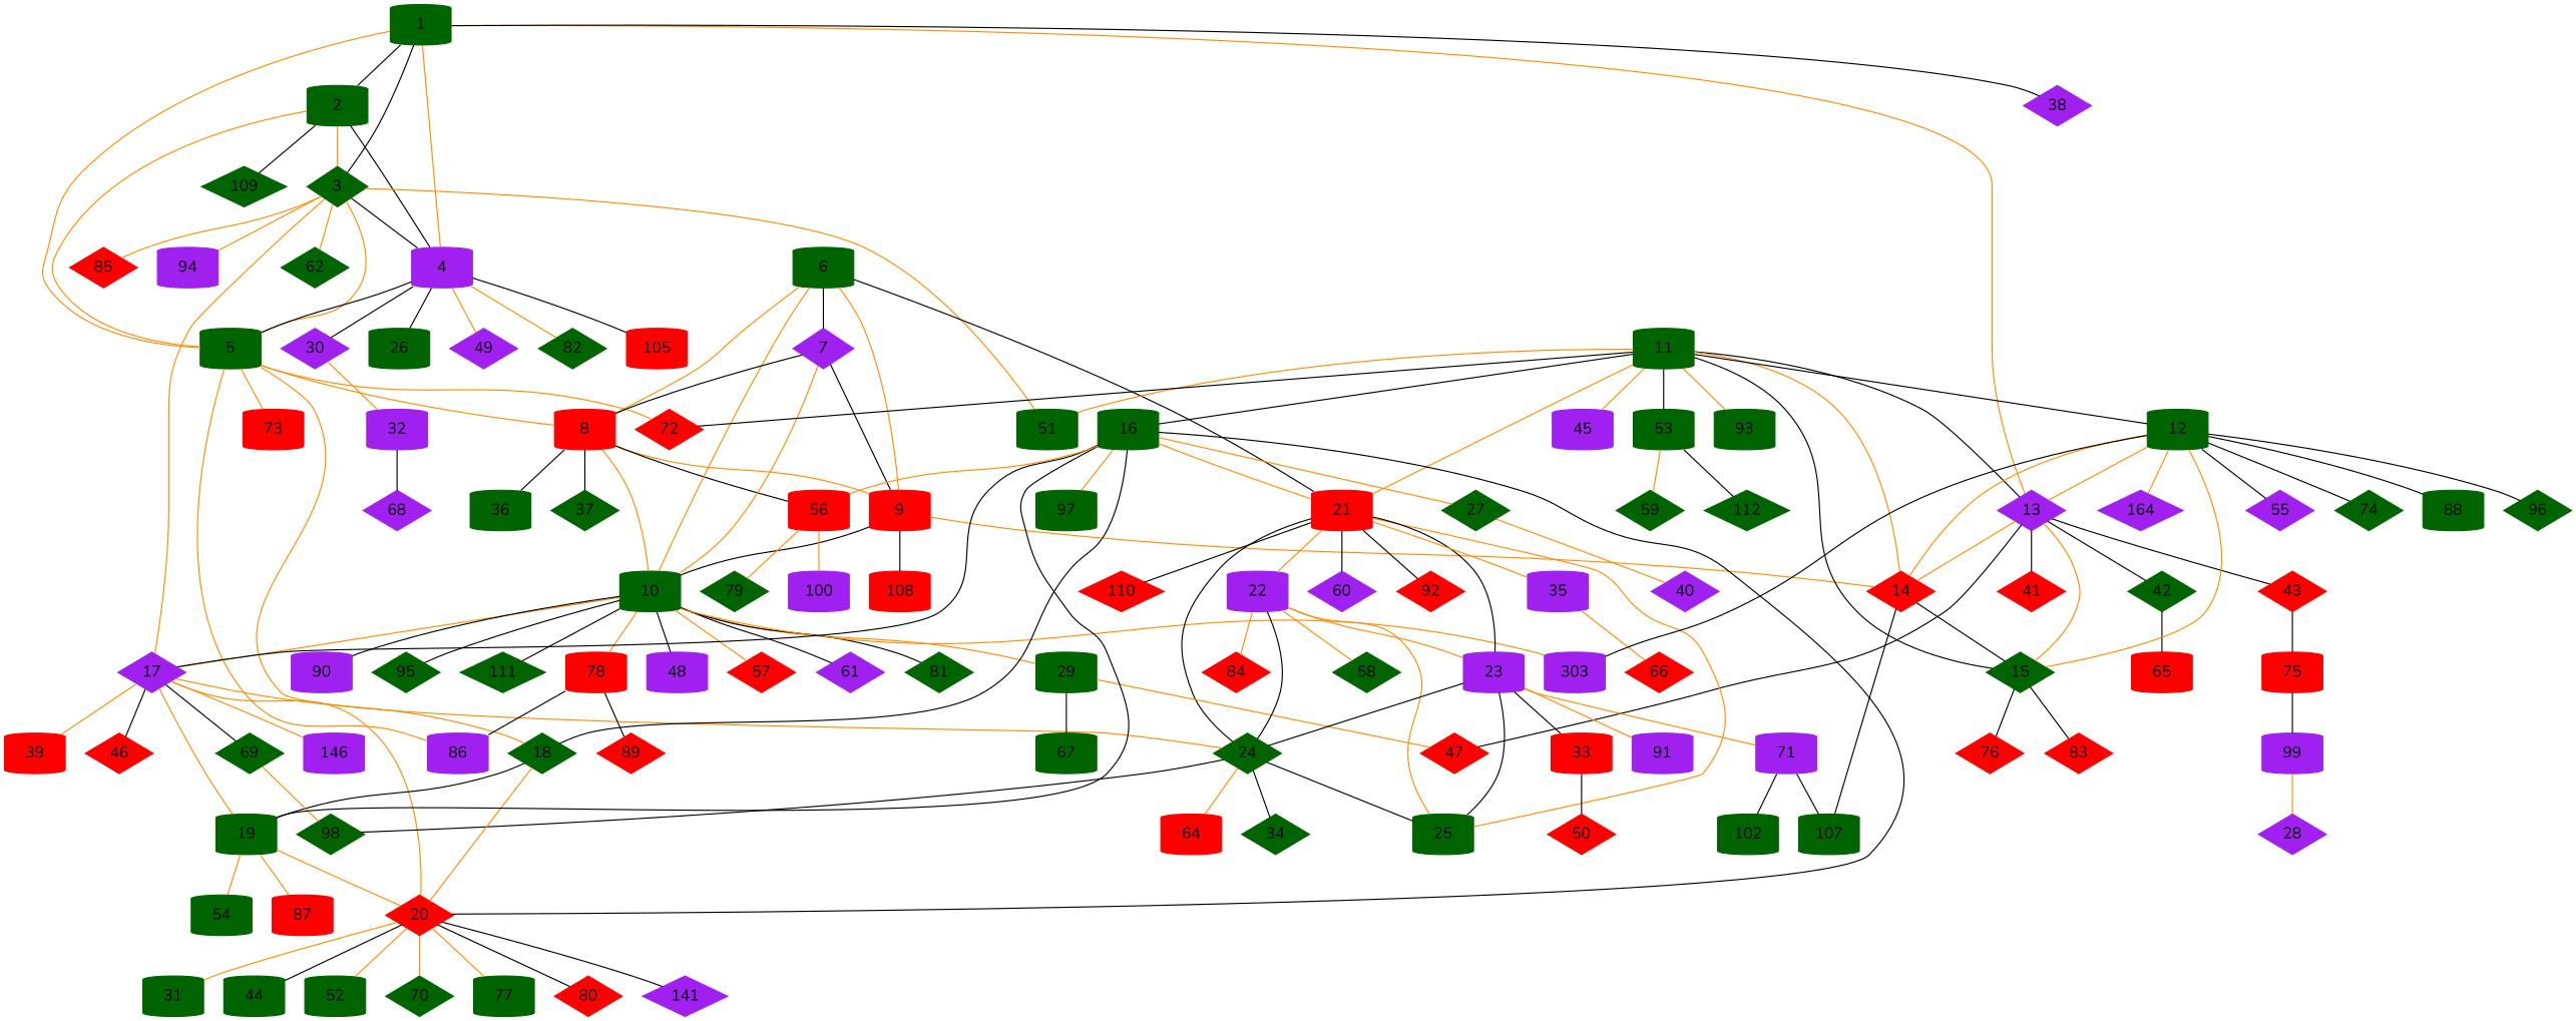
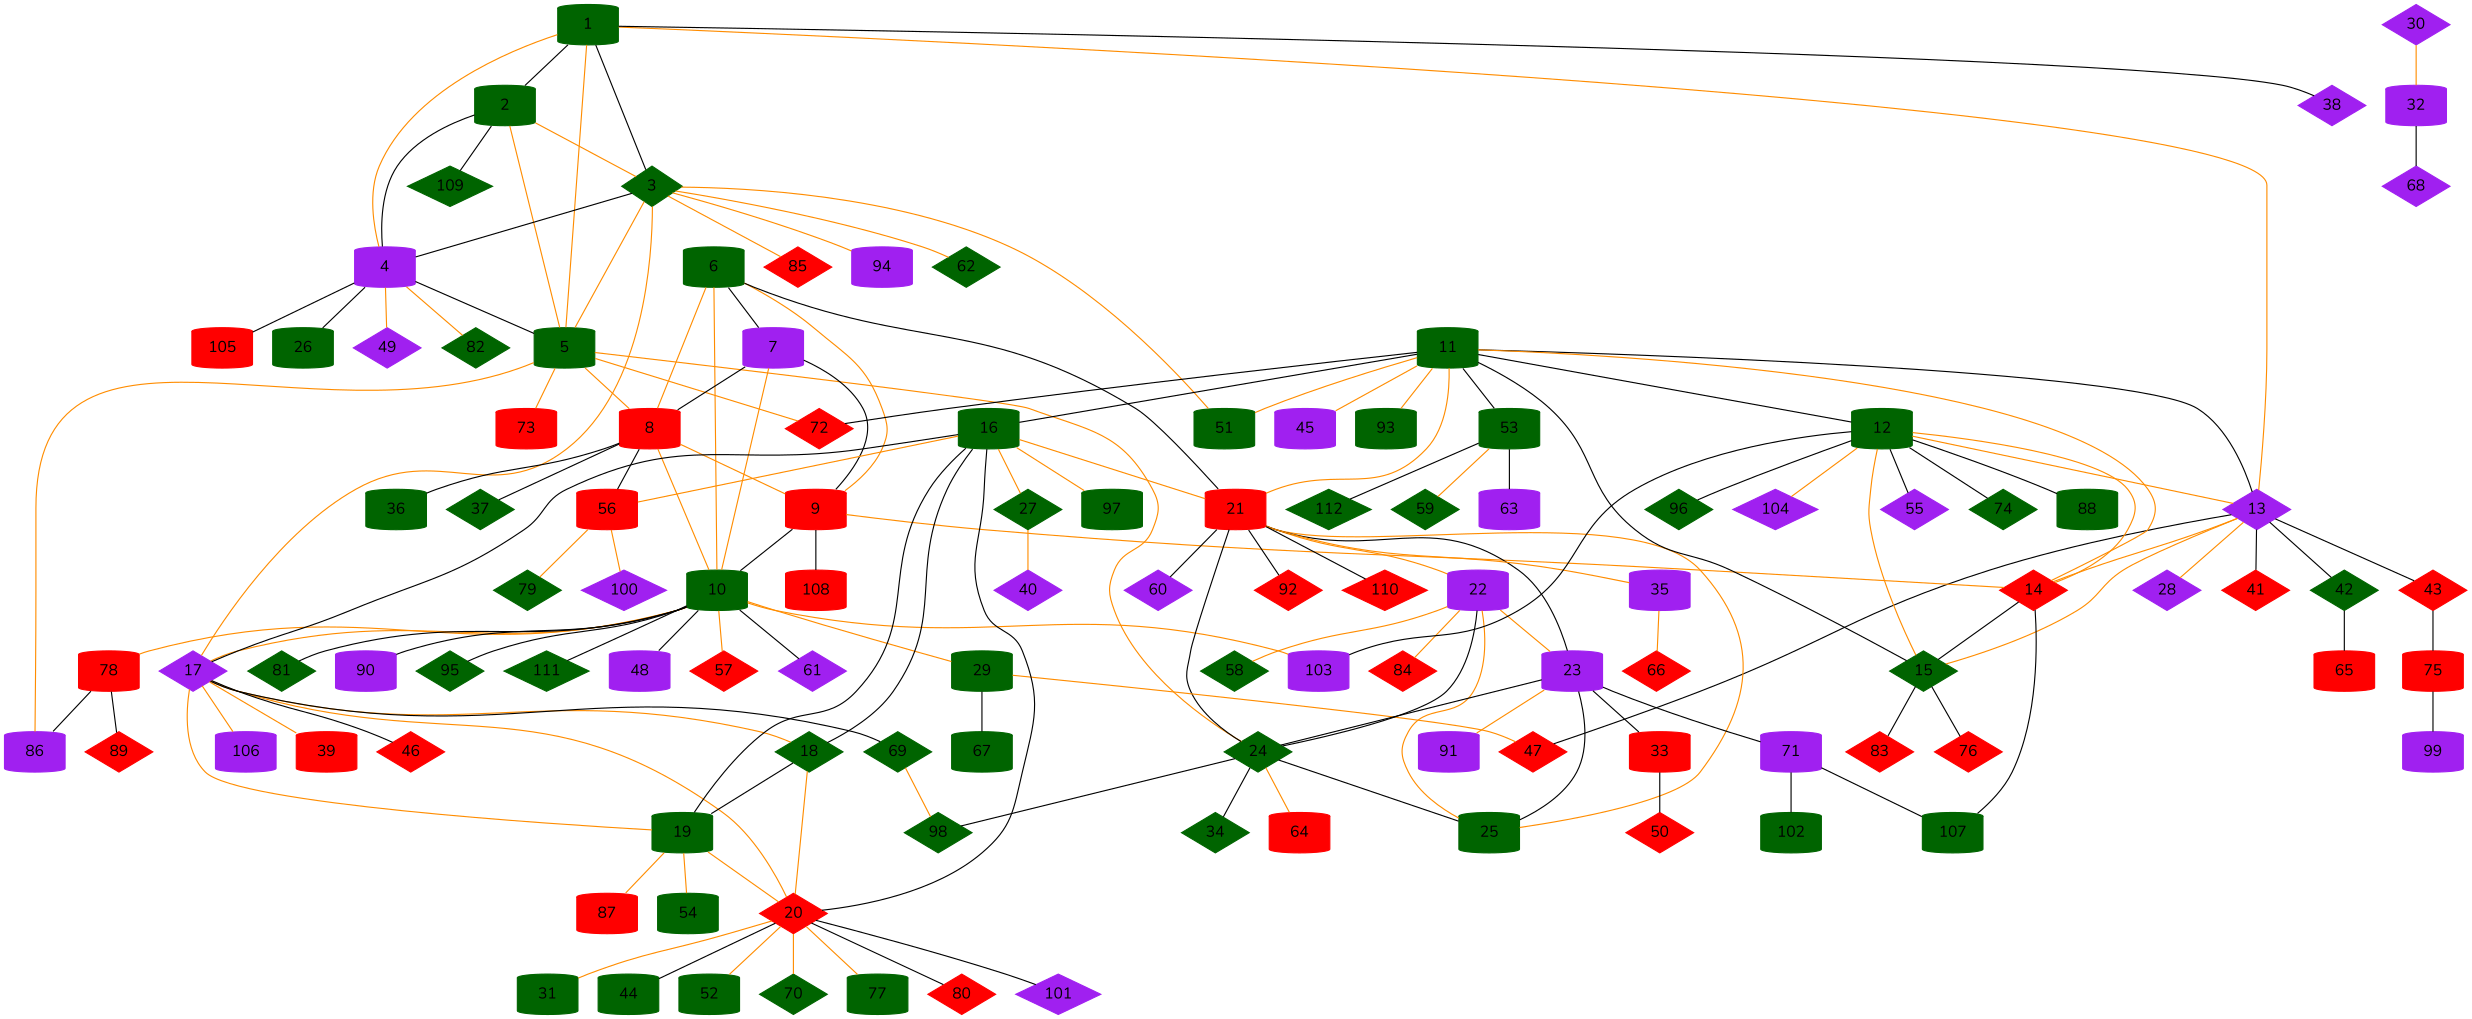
  graph {
    fontname=Nunito
    node [color=darkgreen fontname=Nunito shape=cylinder style=filled]
    edge [color=black fontname=Nunito]
    1
    2
    3 [shape=diamond]
    4 [color=purple]
    5
    13 [color=purple shape=diamond]
    38 [color=purple shape=diamond]
    109 [shape=diamond]
    17 [color=purple shape=diamond]
    51
    62 [shape=diamond]
    85 [color=red shape=diamond]
    94 [color=purple]
    26
    30 [color=purple shape=diamond]
    49 [color=purple shape=diamond]
    82 [shape=diamond]
    105 [color=red]
    8 [color=red]
    24 [shape=diamond]
    72 [color=red shape=diamond]
    73 [color=red]
    86 [color=purple]
    14 [color=red shape=diamond]
    15 [shape=diamond]
    28 [color=purple shape=diamond]
    41 [color=red shape=diamond]
    42 [shape=diamond]
    43 [color=red shape=diamond]
    47 [color=red shape=diamond]
    18 [shape=diamond]
    19
    20 [color=red shape=diamond]
    39 [color=red]
    46 [color=red shape=diamond]
    69 [shape=diamond]
-   106 [color=purple label=146]
+   106 [color=purple]
    32 [color=purple]
    9 [color=red]
    10
    36
    37 [shape=diamond]
    56 [color=red]
    25
    34 [shape=diamond]
    64 [color=red]
    98 [shape=diamond]
    6
-   7 [color=purple shape=diamond]
+   7 [color=purple]
    21 [color=red]
    108 [color=red]
    29
    48 [color=purple]
    57 [color=red shape=diamond]
    61 [color=purple shape=diamond]
    78 [color=red]
    81 [shape=diamond]
    90 [color=purple]
    95 [shape=diamond]
-   103 [color=purple label=303]
+   103 [color=purple]
    111 [shape=diamond]
    22 [color=purple]
    23 [color=purple]
    35 [color=purple]
    60 [color=purple shape=diamond]
    92 [color=red shape=diamond]
    110 [color=red shape=diamond]
    79 [shape=diamond]
-   100 [color=purple]
+   100 [color=purple shape=diamond]
    107
    67
    89 [color=red shape=diamond]
    11
    12
    16
    45 [color=purple]
    53
    93
    55 [color=purple shape=diamond]
    74 [shape=diamond]
    88
    96 [shape=diamond]
-   104 [color=purple shape=diamond label=164]
+   104 [color=purple shape=diamond]
    76 [color=red shape=diamond]
    83 [color=red shape=diamond]
    27 [shape=diamond]
    97
    59 [shape=diamond]
+   63 [color=purple]
    112 [shape=diamond]
    65 [color=red]
    75 [color=red]
    54
    87 [color=red]
    31
    44
    52
    70 [shape=diamond]
    77
    80 [color=red shape=diamond]
-   101 [color=purple shape=diamond label=141]
+   101 [color=purple shape=diamond]
    40 [color=purple shape=diamond]
    58 [shape=diamond]
    84 [color=red shape=diamond]
    33 [color=red]
    71 [color=purple]
    91 [color=purple]
    66 [color=red shape=diamond]
    50 [color=red shape=diamond]
    102
    68 [color=purple shape=diamond]
    99 [color=purple]
    1 -- 2
    1 -- 3
    1 -- 4 [color=darkorange]
    1 -- 5 [color=darkorange]
    1 -- 13 [color=darkorange]
    1 -- 38
    2 -- 3 [color=darkorange]
    2 -- 4
    2 -- 5 [color=darkorange]
    2 -- 109
    3 -- 4
    3 -- 5 [color=darkorange]
    3 -- 17 [color=darkorange]
    3 -- 51 [color=darkorange]
    3 -- 62 [color=darkorange]
    3 -- 85 [color=darkorange]
    3 -- 94 [color=darkorange]
    4 -- 5
    4 -- 26
-   4 -- 30
    4 -- 49 [color=darkorange]
    4 -- 82 [color=darkorange]
    4 -- 105
    5 -- 8 [color=darkorange]
    5 -- 24 [color=darkorange]
    5 -- 72 [color=darkorange]
    5 -- 73 [color=darkorange]
    5 -- 86 [color=darkorange]
    13 -- 14 [color=darkorange]
    13 -- 15 [color=darkorange]
-   99 -- 28 [color=darkorange]
+   13 -- 28 [color=darkorange]
    13 -- 41
    13 -- 42
    13 -- 43
    13 -- 47
    17 -- 18 [color=darkorange]
    17 -- 19 [color=darkorange]
    17 -- 20 [color=darkorange]
    17 -- 39 [color=darkorange]
    17 -- 46
    17 -- 69
    17 -- 106 [color=darkorange]
    30 -- 32 [color=darkorange]
    8 -- 9 [color=darkorange]
    8 -- 10 [color=darkorange]
    8 -- 36
    8 -- 37
    8 -- 56
    24 -- 25
    24 -- 34
    24 -- 64 [color=darkorange]
    24 -- 98
    14 -- 15
    14 -- 107
    15 -- 76
    15 -- 83
    42 -- 65
    43 -- 75
    18 -- 19
    18 -- 20 [color=darkorange]
    19 -- 20 [color=darkorange]
    19 -- 54 [color=darkorange]
    19 -- 87 [color=darkorange]
    20 -- 31 [color=darkorange]
    20 -- 44
    20 -- 52 [color=darkorange]
    20 -- 70 [color=darkorange]
    20 -- 77 [color=darkorange]
    20 -- 80
    20 -- 101
    69 -- 98 [color=darkorange]
    32 -- 68
    9 -- 14 [color=darkorange]
    9 -- 10
    9 -- 108
    10 -- 17 [color=darkorange]
    10 -- 29 [color=darkorange]
    10 -- 48
    10 -- 57 [color=darkorange]
    10 -- 61
    10 -- 78 [color=darkorange]
    10 -- 81
    10 -- 90
    10 -- 95
    10 -- 103 [color=darkorange]
    10 -- 111
    56 -- 79 [color=darkorange]
    56 -- 100 [color=darkorange]
    6 -- 8 [color=darkorange]
    6 -- 9 [color=darkorange]
    6 -- 10 [color=darkorange]
    6 -- 7
    6 -- 21
    7 -- 8
    7 -- 9
    7 -- 10 [color=darkorange]
    21 -- 24
    21 -- 25 [color=darkorange]
    21 -- 22 [color=darkorange]
    21 -- 23
    21 -- 35 [color=darkorange]
    21 -- 60
    21 -- 92
    21 -- 110
    29 -- 47 [color=darkorange]
    29 -- 67
    78 -- 86
    78 -- 89
    22 -- 24
    22 -- 25 [color=darkorange]
    22 -- 23 [color=darkorange]
    22 -- 58 [color=darkorange]
    22 -- 84 [color=darkorange]
    23 -- 24
    23 -- 25
    23 -- 33
-   23 -- 71 [color=darkorange]
+   23 -- 71
    23 -- 91 [color=darkorange]
    35 -- 66 [color=darkorange]
    11 -- 13
    11 -- 51 [color=darkorange]
    11 -- 72
    11 -- 14 [color=darkorange]
    11 -- 15
    11 -- 21 [color=darkorange]
    11 -- 12
    11 -- 16
    11 -- 45 [color=darkorange]
    11 -- 53
    11 -- 93 [color=darkorange]
    12 -- 13 [color=darkorange]
    12 -- 14 [color=darkorange]
    12 -- 15 [color=darkorange]
    12 -- 103
    12 -- 55
    12 -- 74
    12 -- 88
    12 -- 96
    12 -- 104 [color=darkorange]
    16 -- 17
    16 -- 18
    16 -- 19
    16 -- 20
    16 -- 56 [color=darkorange]
    16 -- 21 [color=darkorange]
    16 -- 27 [color=darkorange]
    16 -- 97 [color=darkorange]
    53 -- 59 [color=darkorange]
+   53 -- 63
    53 -- 112
    27 -- 40 [color=darkorange]
    75 -- 99
    33 -- 50
    71 -- 107
    71 -- 102
  }
